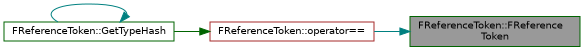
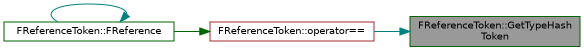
  digraph {
    rankdir=RL
    node [color=darkgreen fillcolor=white fontname=Helvetica fontsize=10 shape=box style=filled]
    edge [color=teal dir=back fontname=Helvetica fontsize=10 labelfontname=Helvetica labelfontsize=10 style=solid]
-   n1 [fillcolor=grey60 fontcolor=black height=0.2 label="FReferenceToken::FReference\lToken" width=0.4]
+   n1 [fillcolor=grey60 fontcolor=black height=0.2 label="FReferenceToken::GetTypeHash\lToken" width=0.4]
    n2 [color=brown height=0.2 label="FReferenceToken::operator==" width=0.4]
-   n3 [height=0.2 label="FReferenceToken::GetTypeHash" width=0.4]
+   n3 [height=0.2 label="FReferenceToken::FReference" width=0.4]
    n1 -> n2
    n2 -> n3 [color=darkgreen]
    n3 -> n3
  }
